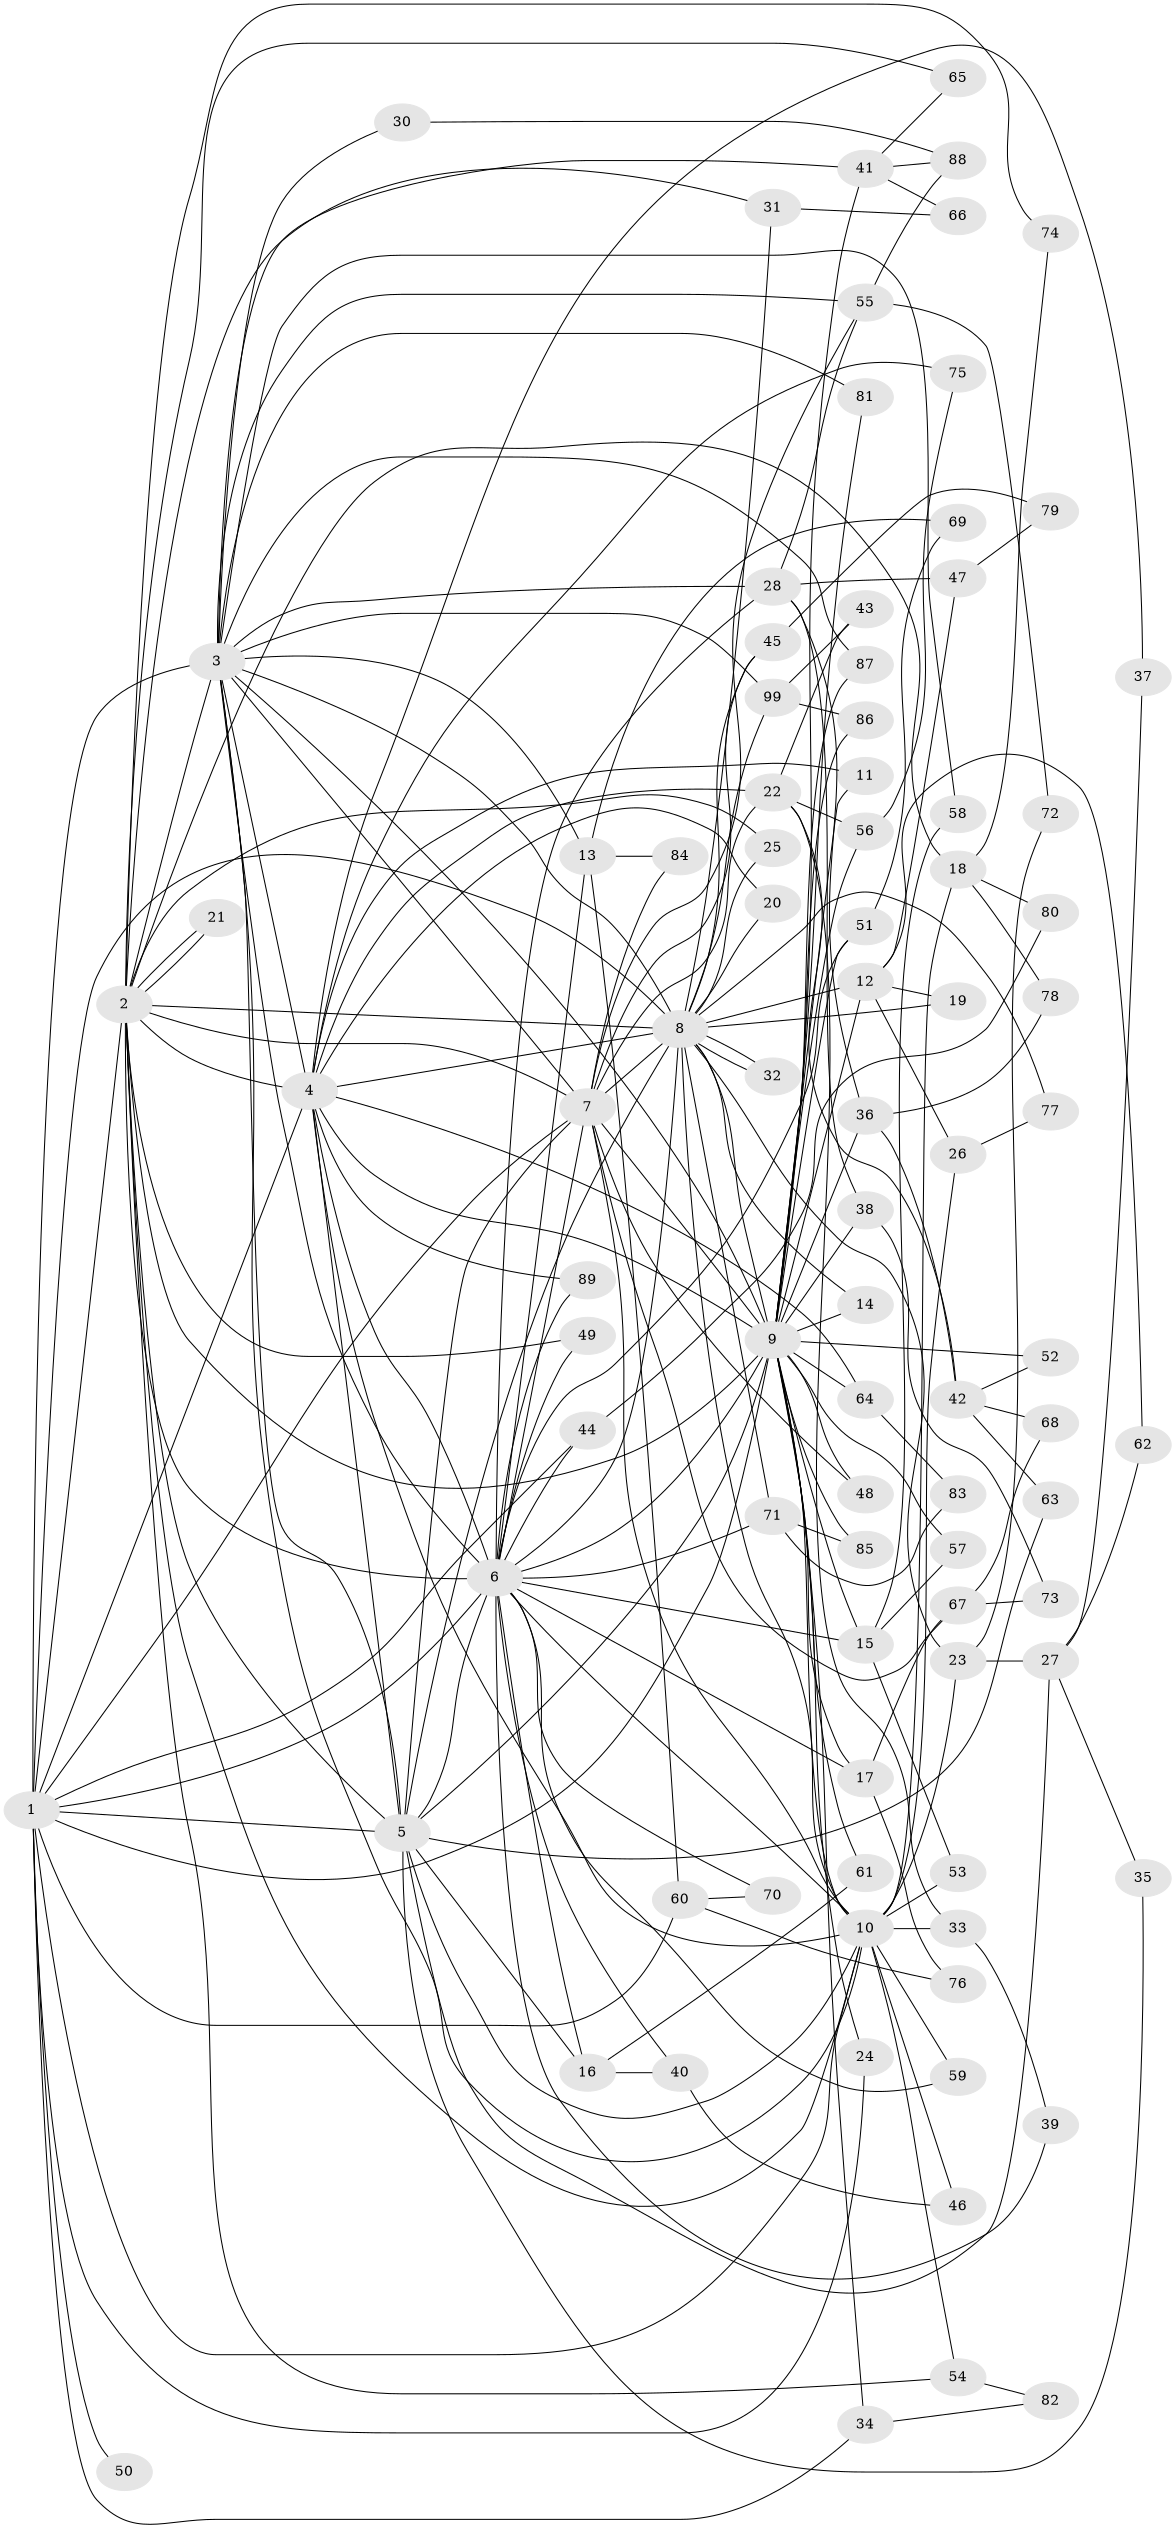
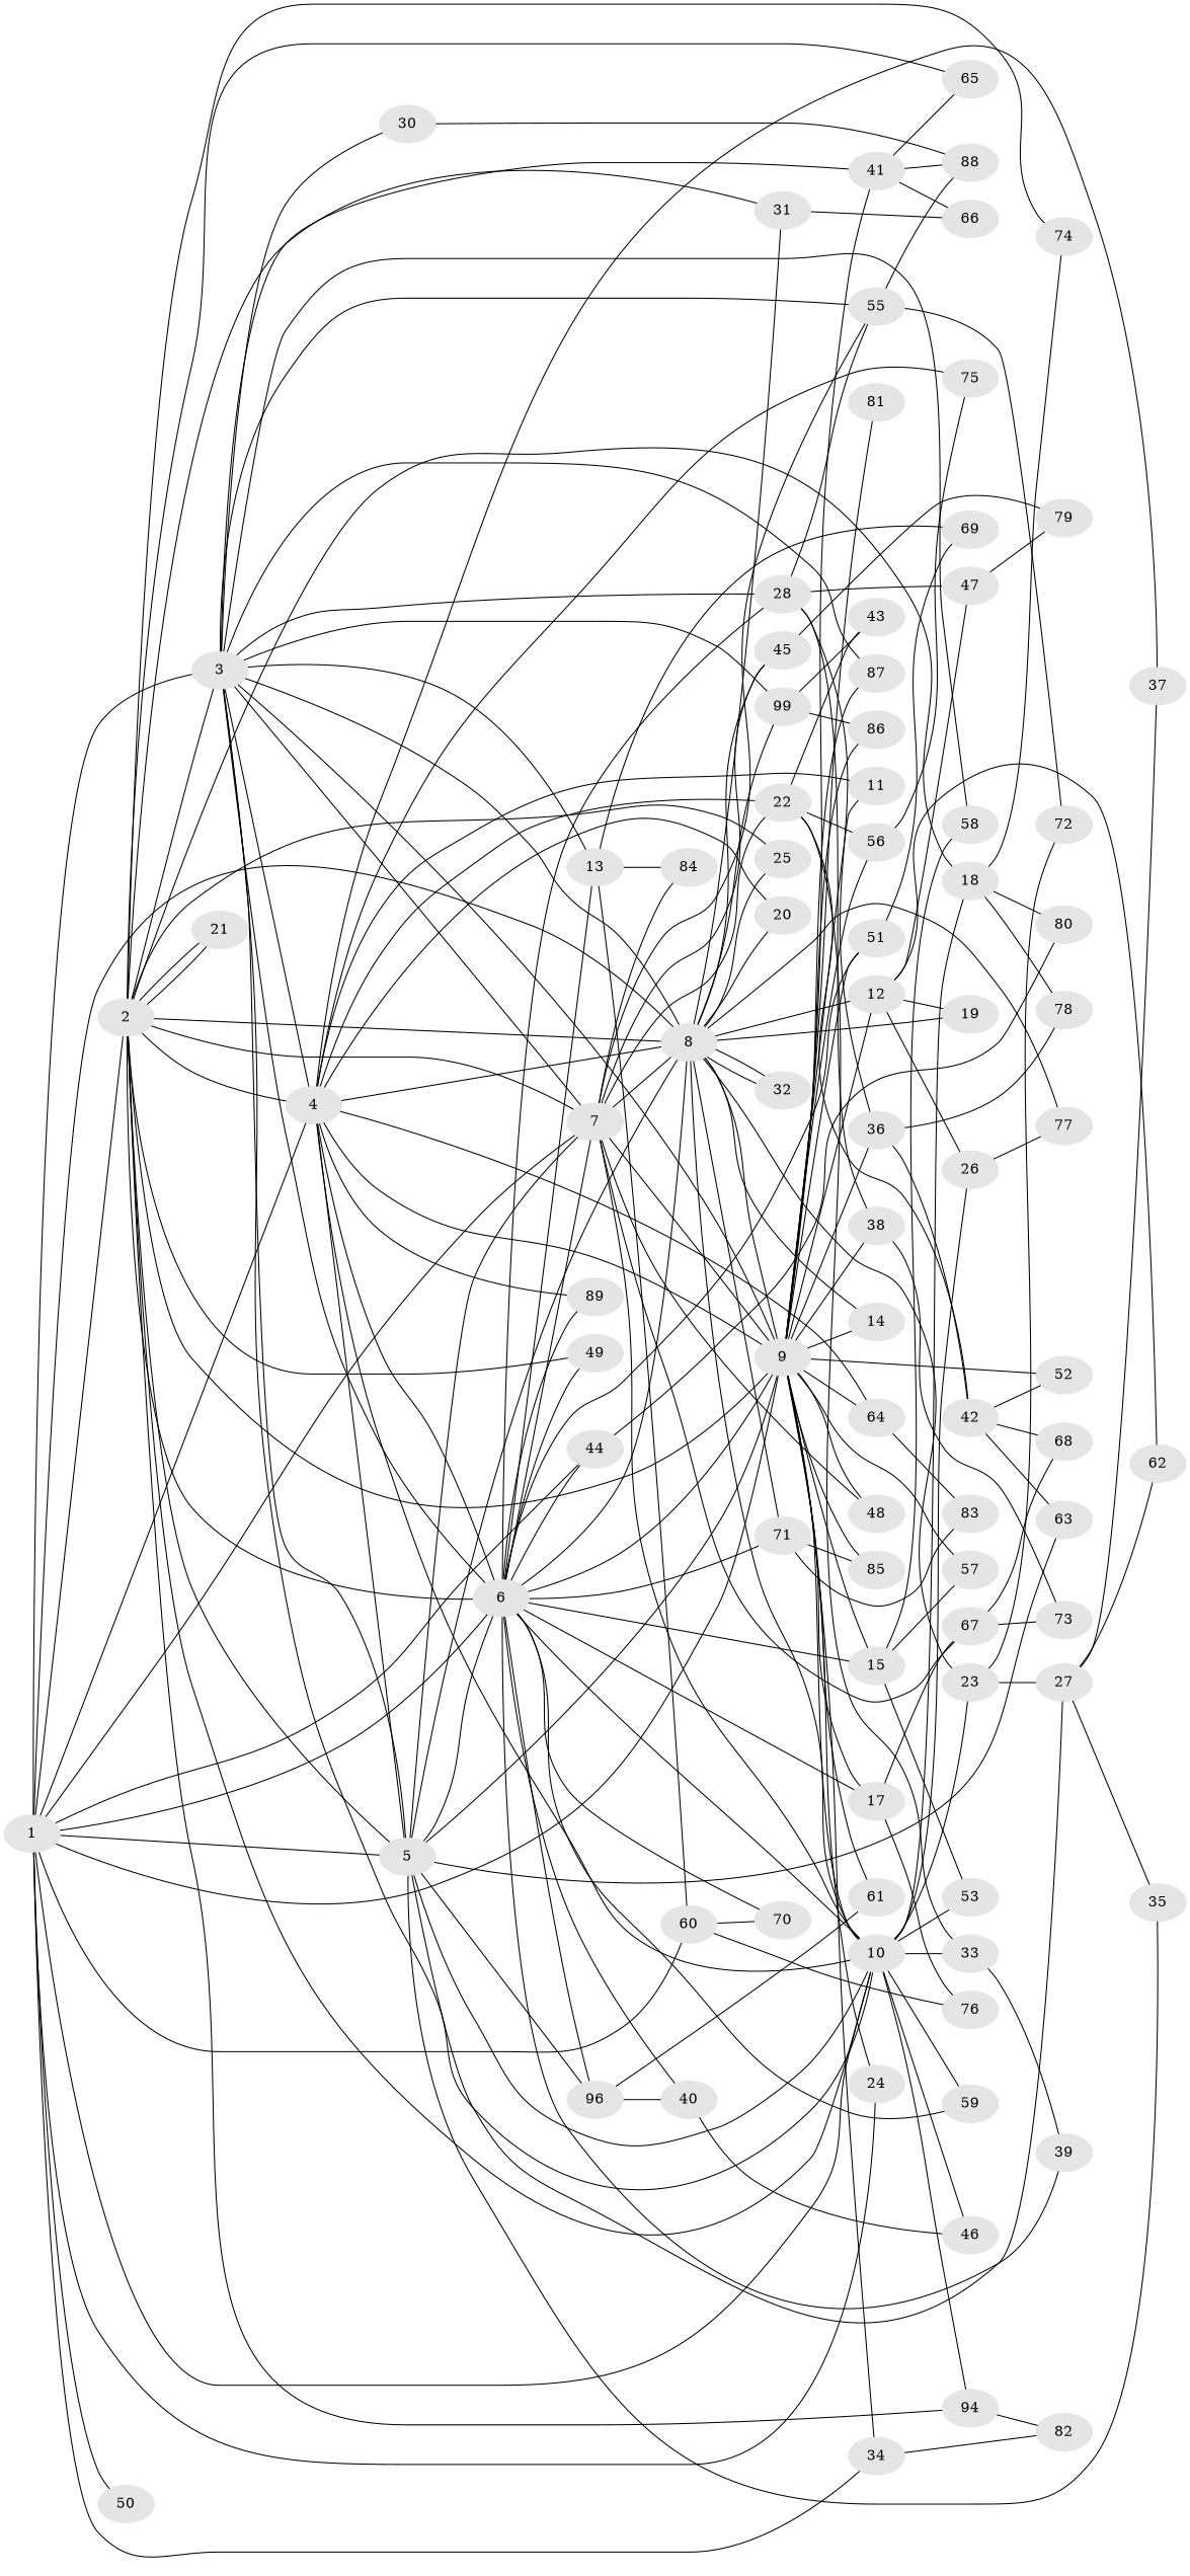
  graph {
    rankdir=LR
    node [color=gray90 style=filled]
    1
    2
    3
    4
    5
    6
    7
    8
    9
    10
    24
    34
    44
    50
    60
    18
    21
    25
    31
    49
-   54
+   54 [label=94]
    65
    74
    13
    28
    n26 [label=99]
    30
    41
    55
    58
    81
    87
    11
    20
    22
    37
    64
    75
    89
-   16
+   16 [label=96]
    27
    35
    63
    15
    17
    39
    40
    51
    59
    70
    71
    45
    48
    67
    84
    12
    14
    19
    23
    32
    77
    36
    38
    52
    56
    57
    61
    85
    86
    26
    33
    46
    53
    82
    80
    76
    78
    66
    69
    47
    43
    88
    72
    42
    83
    62
    79
    73
    68
    1 -- 2
    1 -- 3
    1 -- 4
    1 -- 5
    1 -- 6
    1 -- 7
    1 -- 8
    1 -- 9
    1 -- 10
    1 -- 24
    1 -- 34
    1 -- 44
    1 -- 50
    1 -- 60
    2 -- 3
    2 -- 4
    2 -- 5
    2 -- 6
    2 -- 7
    2 -- 8
    2 -- 9
    2 -- 10
    2 -- 18
    2 -- 21
    2 -- 21
    2 -- 25
    2 -- 31
    2 -- 49
    2 -- 54
    2 -- 65
    2 -- 74
    3 -- 4
    3 -- 5
    3 -- 6
    3 -- 7
    3 -- 8
    3 -- 9
    3 -- 10
    3 -- 13
    3 -- 28
    3 -- n26
    3 -- 30
    3 -- 41
    3 -- 55
    3 -- 58
-   3 -- 81
    3 -- 87
    4 -- 5
    4 -- 6
    4 -- 8
    4 -- 9
    4 -- 10
    4 -- 11
    4 -- 20
    4 -- 22
    4 -- 37
    4 -- 64
    4 -- 75
    4 -- 89
    5 -- 6
    5 -- 7
    5 -- 8
    5 -- 9
    5 -- 10
    5 -- 16
    5 -- 27
    5 -- 35
    5 -- 63
    6 -- 7
    6 -- 8
    6 -- 9
    6 -- 10
    6 -- 44
    6 -- 49
    6 -- 13
    6 -- 28
    6 -- 89
    6 -- 16
    6 -- 15
    6 -- 17
    6 -- 39
    6 -- 40
    6 -- 51
    6 -- 59
    6 -- 70
    6 -- 71
    7 -- 8
    7 -- 9
    7 -- 10
    7 -- 55
    7 -- 22
    7 -- 45
    7 -- 48
    7 -- 67
    7 -- 84
    8 -- 9
    8 -- 10
    8 -- 25
    8 -- 31
    8 -- n26
    8 -- 20
    8 -- 71
    8 -- 45
    8 -- 12
    8 -- 14
    8 -- 19
    8 -- 23
    8 -- 32
    8 -- 32
    8 -- 77
    9 -- 10
    9 -- 24
    9 -- 34
    9 -- 41
    9 -- 81
    9 -- 87
    9 -- 11
    9 -- 64
    9 -- 15
    9 -- 17
    9 -- 51
    9 -- 48
    9 -- 12
    9 -- 14
    9 -- 36
    9 -- 38
    9 -- 52
    9 -- 56
    9 -- 57
    9 -- 61
    9 -- 85
    9 -- 86
    10 -- 18
    10 -- 54
    10 -- 59
    10 -- 23
    10 -- 26
    10 -- 33
    10 -- 46
    10 -- 53
    34 -- 82
    44 -- 80
    60 -- 70
    60 -- 76
    18 -- 74
    18 -- 80
    18 -- 78
    31 -- 66
    54 -- 82
    13 -- 60
    13 -- 84
    13 -- 69
    28 -- 55
    28 -- 36
    28 -- 38
    28 -- 47
    n26 -- 86
    n26 -- 43
    30 -- 88
    41 -- 65
    41 -- 66
    41 -- 88
    55 -- 88
    55 -- 72
    22 -- 56
    22 -- 33
    22 -- 43
    22 -- 42
    64 -- 83
    16 -- 40
    16 -- 61
    27 -- 37
    27 -- 35
    27 -- 62
    15 -- 58
    15 -- 57
    15 -- 53
    17 -- 67
    17 -- 76
    40 -- 46
    51 -- 69
    71 -- 85
    71 -- 83
    45 -- 79
    67 -- 73
    67 -- 68
    12 -- 19
    12 -- 26
    12 -- 47
    12 -- 62
    23 -- 27
    23 -- 72
    36 -- 78
    36 -- 42
    38 -- 73
    56 -- 75
    26 -- 77
    33 -- 39
    47 -- 79
    42 -- 63
    42 -- 52
    42 -- 68
  }
